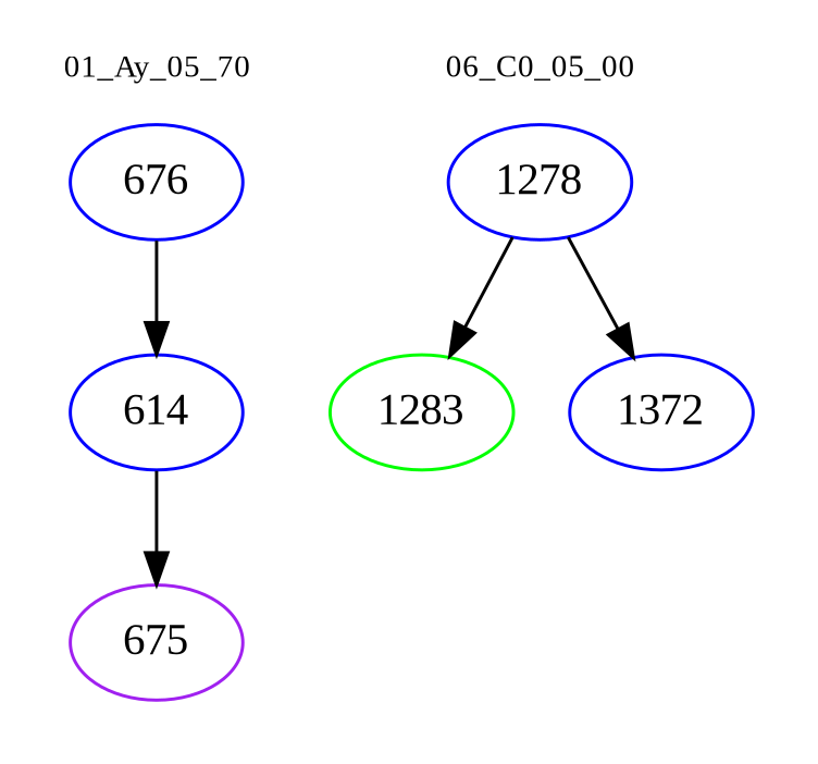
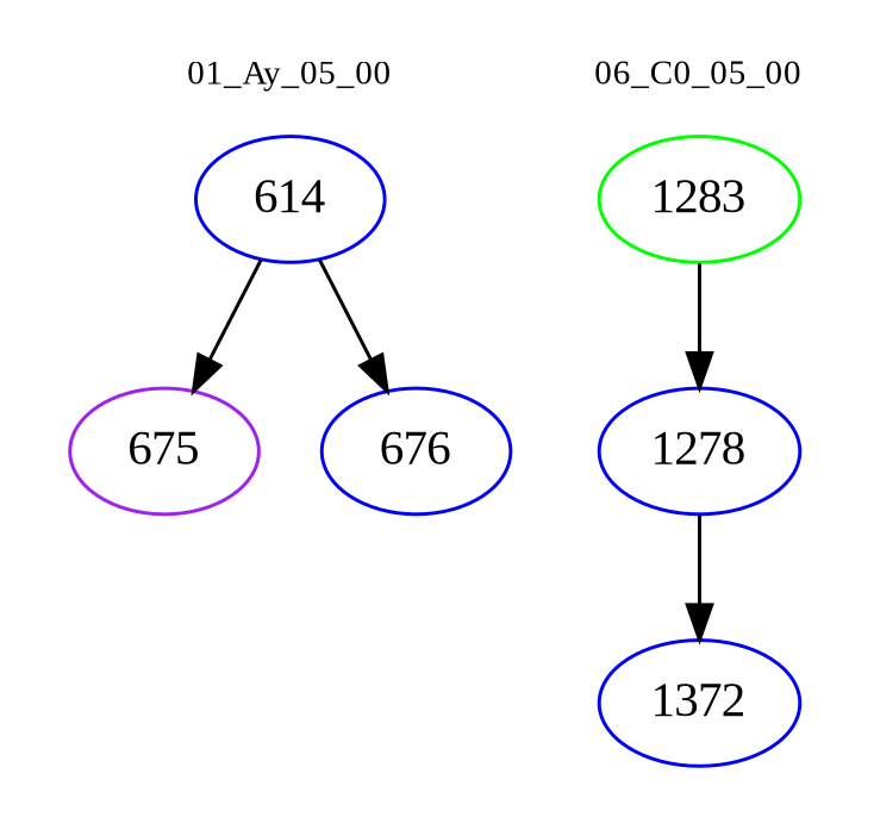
  digraph {
    fontname="Liberation Serif"
    node [color=blue fontname="Liberation Serif"]
    edge [color=black fontname="Liberation Serif"]
    n1 [label=614]
    n2 [color=purple label=675]
    n3 [label=676]
    n4 [label=1278]
    n5 [color=green label=1283]
    n6 [label=1372]
    subgraph cluster_1 {
      color=white
      fontsize=10
-     label="01_Ay_05_70"
+     label="01_Ay_05_00"
      n1
      n2
      n3
    }
    subgraph cluster_2 {
      color=white
      fontsize=10
      label="06_C0_05_00"
      n4
      n5
      n6
    }
    n1 -> n2
-   n3 -> n1
-   n4 -> n5
+   n1 -> n3
+   n5 -> n4
    n4 -> n6
  }
